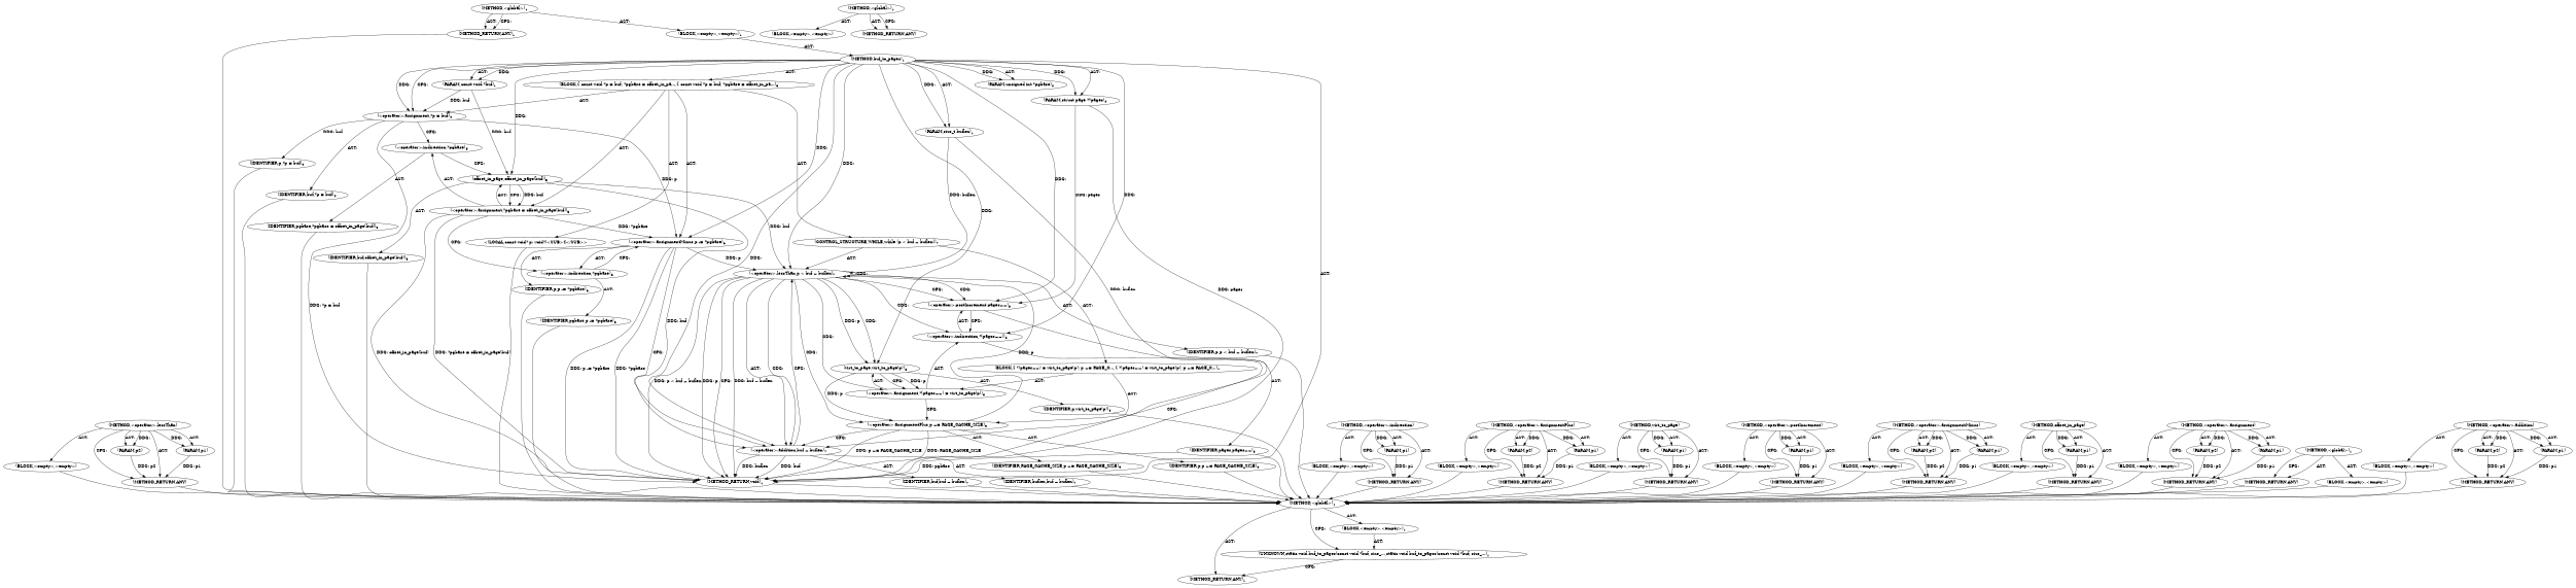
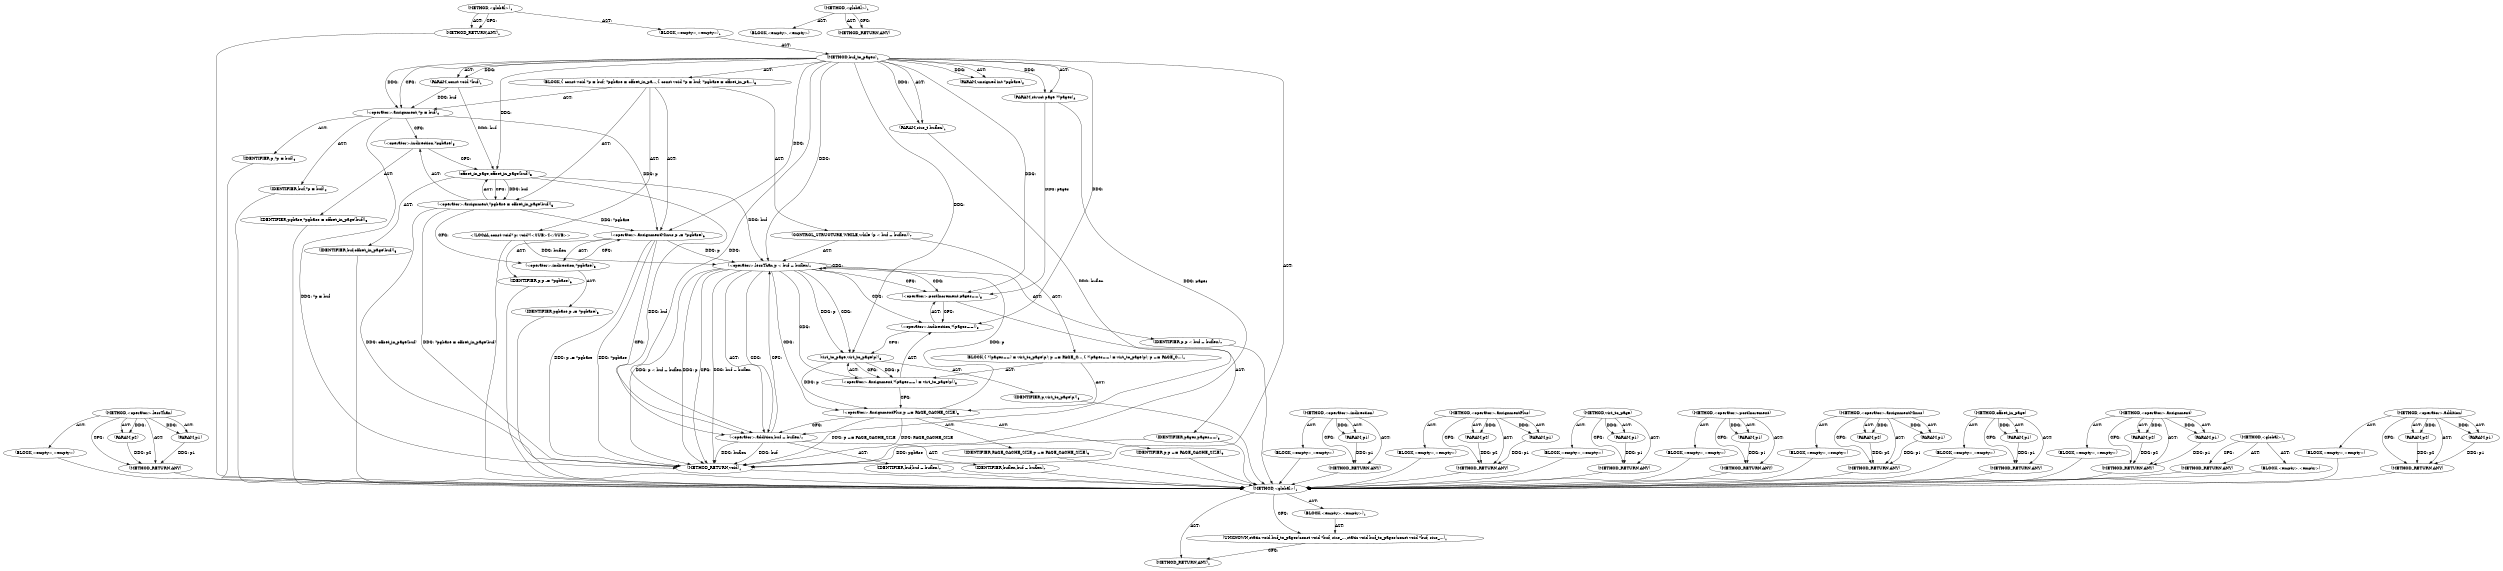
  digraph {
    n1 [label=<(METHOD,&lt;operator&gt;.lessThan)>]
    n2 [label=<(PARAM,p1)>]
    n3 [label=<(PARAM,p2)>]
    n4 [label=<(BLOCK,&lt;empty&gt;,&lt;empty&gt;)>]
    n5 [label=<(METHOD_RETURN,ANY)>]
    n6 [label=<(METHOD,&lt;global&gt;)<SUB>1</SUB>>]
    n7 [label=<(BLOCK,&lt;empty&gt;,&lt;empty&gt;)<SUB>1</SUB>>]
    n8 [label=<(UNKNOWN,static void buf_to_pages(const void *buf, size_...,static void buf_to_pages(const void *buf, size_...)<SUB>1</SUB>>]
    n9 [label=<(METHOD_RETURN,ANY)<SUB>1</SUB>>]
    n10 [label=<(METHOD,&lt;global&gt;)<SUB>1</SUB>>]
    n11 [label=<(BLOCK,&lt;empty&gt;,&lt;empty&gt;)<SUB>1</SUB>>]
    n12 [label=<(METHOD_RETURN,ANY)<SUB>1</SUB>>]
    n13 [label=<(METHOD,buf_to_pages)<SUB>1</SUB>>]
    n14 [label=<(PARAM,const void *buf)<SUB>1</SUB>>]
    n15 [label=<(PARAM,size_t buflen)<SUB>1</SUB>>]
    n16 [label=<(PARAM,struct page **pages)<SUB>2</SUB>>]
    n17 [label=<(PARAM,unsigned int *pgbase)<SUB>2</SUB>>]
    n18 [label=<(BLOCK,{ 	const void *p = buf; 	*pgbase = offset_in_pa...,{ 	const void *p = buf; 	*pgbase = offset_in_pa...)<SUB>3</SUB>>]
    n19 [label=<(&lt;operator&gt;.assignment,*p = buf)<SUB>4</SUB>>]
    n20 [label=<(offset_in_page,offset_in_page(buf))<SUB>5</SUB>>]
    n21 [label=<(&lt;operator&gt;.assignmentMinus,p -= *pgbase)<SUB>6</SUB>>]
    n22 [label=<(&lt;operator&gt;.lessThan,p &lt; buf + buflen)<SUB>7</SUB>>]
    n23 [label=<(&lt;operator&gt;.addition,buf + buflen)<SUB>7</SUB>>]
    n24 [label=<(&lt;operator&gt;.postIncrement,pages++)<SUB>8</SUB>>]
    n25 [label=<(virt_to_page,virt_to_page(p))<SUB>8</SUB>>]
    n26 [label=<(METHOD_RETURN,void)<SUB>1</SUB>>]
    n27 [label=<(&lt;operator&gt;.indirection,*(pages++))<SUB>8</SUB>>]
    n28 [label="<(LOCAL,const void* p: void*)<SUB>4</SUB>>"]
    n29 [label=<(&lt;operator&gt;.assignment,*pgbase = offset_in_page(buf))<SUB>5</SUB>>]
    n30 [label=<(CONTROL_STRUCTURE,WHILE,while (p &lt; buf + buflen))<SUB>7</SUB>>]
    n31 [label=<(IDENTIFIER,p,*p = buf)<SUB>4</SUB>>]
    n32 [label=<(IDENTIFIER,buf,*p = buf)<SUB>4</SUB>>]
    n33 [label=<(&lt;operator&gt;.indirection,*pgbase)<SUB>5</SUB>>]
    n34 [label=<(IDENTIFIER,buf,offset_in_page(buf))<SUB>5</SUB>>]
    n35 [label=<(&lt;operator&gt;.indirection,*pgbase)<SUB>6</SUB>>]
    n36 [label=<(IDENTIFIER,p,p -= *pgbase)<SUB>6</SUB>>]
    n37 [label=<(&lt;operator&gt;.assignmentPlus,p += PAGE_CACHE_SIZE)<SUB>9</SUB>>]
    n38 [label=<(IDENTIFIER,p,p &lt; buf + buflen)<SUB>7</SUB>>]
    n39 [label=<(&lt;operator&gt;.assignment,*(pages++) = virt_to_page(p))<SUB>8</SUB>>]
    n40 [label=<(IDENTIFIER,buf,buf + buflen)<SUB>7</SUB>>]
    n41 [label=<(IDENTIFIER,buflen,buf + buflen)<SUB>7</SUB>>]
    n42 [label=<(IDENTIFIER,pages,pages++)<SUB>8</SUB>>]
    n43 [label=<(IDENTIFIER,p,virt_to_page(p))<SUB>8</SUB>>]
    n44 [label=<(IDENTIFIER,p,p += PAGE_CACHE_SIZE)<SUB>9</SUB>>]
    n45 [label=<(IDENTIFIER,PAGE_CACHE_SIZE,p += PAGE_CACHE_SIZE)<SUB>9</SUB>>]
    n46 [label=<(BLOCK,{ 		*(pages++) = virt_to_page(p); 		p += PAGE_C...,{ 		*(pages++) = virt_to_page(p); 		p += PAGE_C...)<SUB>7</SUB>>]
    n47 [label=<(IDENTIFIER,pgbase,*pgbase = offset_in_page(buf))<SUB>5</SUB>>]
    n48 [label=<(IDENTIFIER,pgbase,p -= *pgbase)<SUB>6</SUB>>]
    n49 [label=<(METHOD,&lt;operator&gt;.indirection)>]
    n50 [label=<(PARAM,p1)>]
    n51 [label=<(BLOCK,&lt;empty&gt;,&lt;empty&gt;)>]
    n52 [label=<(METHOD_RETURN,ANY)>]
    n53 [label=<(METHOD,&lt;operator&gt;.assignmentPlus)>]
    n54 [label=<(PARAM,p1)>]
    n55 [label=<(PARAM,p2)>]
    n56 [label=<(BLOCK,&lt;empty&gt;,&lt;empty&gt;)>]
    n57 [label=<(METHOD_RETURN,ANY)>]
    n58 [label=<(METHOD,virt_to_page)>]
    n59 [label=<(PARAM,p1)>]
    n60 [label=<(BLOCK,&lt;empty&gt;,&lt;empty&gt;)>]
    n61 [label=<(METHOD_RETURN,ANY)>]
    n62 [label=<(METHOD,&lt;operator&gt;.postIncrement)>]
    n63 [label=<(PARAM,p1)>]
    n64 [label=<(BLOCK,&lt;empty&gt;,&lt;empty&gt;)>]
    n65 [label=<(METHOD_RETURN,ANY)>]
    n66 [label=<(METHOD,&lt;operator&gt;.assignmentMinus)>]
    n67 [label=<(PARAM,p1)>]
    n68 [label=<(PARAM,p2)>]
    n69 [label=<(BLOCK,&lt;empty&gt;,&lt;empty&gt;)>]
    n70 [label=<(METHOD_RETURN,ANY)>]
    n71 [label=<(METHOD,offset_in_page)>]
    n72 [label=<(PARAM,p1)>]
    n73 [label=<(BLOCK,&lt;empty&gt;,&lt;empty&gt;)>]
    n74 [label=<(METHOD_RETURN,ANY)>]
    n75 [label=<(METHOD,&lt;operator&gt;.assignment)>]
    n76 [label=<(PARAM,p1)>]
    n77 [label=<(PARAM,p2)>]
    n78 [label=<(BLOCK,&lt;empty&gt;,&lt;empty&gt;)>]
    n79 [label=<(METHOD_RETURN,ANY)>]
    n80 [label=<(METHOD,&lt;global&gt;)<SUB>1</SUB>>]
    n81 [label=<(BLOCK,&lt;empty&gt;,&lt;empty&gt;)>]
    n82 [label=<(METHOD_RETURN,ANY)>]
    n83 [label=<(METHOD,&lt;operator&gt;.addition)>]
    n84 [label=<(PARAM,p1)>]
    n85 [label=<(PARAM,p2)>]
    n86 [label=<(BLOCK,&lt;empty&gt;,&lt;empty&gt;)>]
    n87 [label=<(METHOD_RETURN,ANY)>]
    n88 [label=<(METHOD,&lt;global&gt;)<SUB>1</SUB>>]
    n89 [label=<(BLOCK,&lt;empty&gt;,&lt;empty&gt;)>]
    n90 [label=<(METHOD_RETURN,ANY)>]
    n1 -> n2 [label="AST: "]
    n1 -> n2 [label="DDG: "]
    n1 -> n3 [label="AST: "]
    n1 -> n3 [label="DDG: "]
    n1 -> n4 [label="AST: "]
    n1 -> n5 [label="AST: "]
    n1 -> n5 [label="CFG: "]
    n2 -> n5 [label="DDG: p1"]
    n3 -> n5 [label="DDG: p2"]
    n4 -> n6
    n5 -> n6
    n6 -> n7 [label="AST: "]
    n6 -> n8 [label="CFG: "]
    n6 -> n9 [label="AST: "]
    n7 -> n8 [label="AST: "]
    n8 -> n9 [label="CFG: "]
    n10 -> n11 [label="AST: "]
    n10 -> n12 [label="AST: "]
    n10 -> n12 [label="CFG: "]
    n11 -> n13 [label="AST: "]
    n12 -> n6
    n13 -> n14 [label="AST: "]
    n13 -> n14 [label="DDG: "]
    n13 -> n15 [label="AST: "]
    n13 -> n15 [label="DDG: "]
    n13 -> n16 [label="AST: "]
    n13 -> n16 [label="DDG: "]
    n13 -> n17 [label="AST: "]
    n13 -> n17 [label="DDG: "]
    n13 -> n18 [label="AST: "]
    n13 -> n19 [label="CFG: "]
    n13 -> n19 [label="DDG: "]
    n13 -> n20 [label="DDG: "]
    n13 -> n21 [label="DDG: "]
    n13 -> n22 [label="DDG: "]
    n13 -> n23 [label="DDG: "]
    n13 -> n24 [label="DDG: "]
    n13 -> n25 [label="DDG: "]
    n13 -> n26 [label="AST: "]
    n13 -> n27 [label="DDG: "]
    n14 -> n19 [label="DDG: buf"]
    n14 -> n20 [label="DDG: buf"]
-   n15 -> n22 [label="DDG: buflen"]
+   n28 -> n22 [label="DDG: buflen"]
    n15 -> n23 [label="DDG: buflen"]
    n16 -> n24 [label="DDG: pages"]
    n16 -> n26 [label="DDG: pages"]
    n18 -> n19 [label="AST: "]
    n18 -> n21 [label="AST: "]
    n18 -> n28 [label="AST: "]
    n18 -> n29 [label="AST: "]
    n18 -> n30 [label="AST: "]
    n19 -> n21 [label="DDG: p"]
    n19 -> n26 [label="DDG: *p = buf"]
-   n19 -> n31 [label="DDG: buf"]
+   n19 -> n31 [label="AST: "]
    n19 -> n32 [label="AST: "]
    n19 -> n33 [label="CFG: "]
    n20 -> n22 [label="DDG: buf"]
    n20 -> n23 [label="DDG: buf"]
    n20 -> n29 [label="CFG: "]
    n20 -> n29 [label="DDG: buf"]
    n20 -> n34 [label="AST: "]
    n21 -> n22 [label="DDG: p"]
    n21 -> n23 [label="CFG: "]
    n21 -> n26 [label="DDG: *pgbase"]
    n21 -> n26 [label="DDG: p -= *pgbase"]
    n21 -> n35 [label="AST: "]
    n21 -> n36 [label="AST: "]
    n22 -> n22 [label="CDG: "]
    n22 -> n23 [label="AST: "]
    n22 -> n23 [label="CDG: "]
    n22 -> n24 [label="CFG: "]
    n22 -> n24 [label="CDG: "]
    n22 -> n25 [label="DDG: p"]
    n22 -> n25 [label="CDG: "]
    n22 -> n26 [label="CFG: "]
    n22 -> n26 [label="DDG: p"]
    n22 -> n26 [label="DDG: buf + buflen"]
    n22 -> n26 [label="DDG: p &lt; buf + buflen"]
    n22 -> n27 [label="CDG: "]
    n22 -> n37 [label="CDG: "]
    n22 -> n38 [label="AST: "]
    n22 -> n39 [label="CDG: "]
    n23 -> n22 [label="CFG: "]
    n23 -> n26 [label="DDG: buf"]
    n23 -> n26 [label="DDG: buflen"]
    n23 -> n40 [label="AST: "]
    n23 -> n41 [label="AST: "]
    n24 -> n27 [label="CFG: "]
    n24 -> n42 [label="AST: "]
    n25 -> n37 [label="DDG: p"]
    n25 -> n39 [label="CFG: "]
    n25 -> n39 [label="DDG: p"]
    n25 -> n43 [label="AST: "]
    n26 -> n6
    n27 -> n24 [label="AST: "]
-   n27 -> n26 [label="CFG: "]
+   n27 -> n25 [label="CFG: "]
    n28 -> n6
    n29 -> n20 [label="AST: "]
    n29 -> n21 [label="DDG: *pgbase"]
    n29 -> n26 [label="DDG: offset_in_page(buf)"]
    n29 -> n26 [label="DDG: *pgbase = offset_in_page(buf)"]
    n29 -> n33 [label="AST: "]
    n29 -> n35 [label="CFG: "]
    n30 -> n22 [label="AST: "]
    n30 -> n46 [label="AST: "]
    n31 -> n6
    n32 -> n6
    n33 -> n20 [label="CFG: "]
    n33 -> n47 [label="AST: "]
    n34 -> n6
    n35 -> n21 [label="CFG: "]
    n35 -> n48 [label="AST: "]
    n36 -> n6
    n37 -> n22 [label="DDG: p"]
    n37 -> n23 [label="CFG: "]
    n37 -> n26 [label="DDG: p += PAGE_CACHE_SIZE"]
    n37 -> n26 [label="DDG: PAGE_CACHE_SIZE"]
    n37 -> n44 [label="AST: "]
    n37 -> n45 [label="AST: "]
    n38 -> n6
    n39 -> n25 [label="AST: "]
    n39 -> n27 [label="AST: "]
    n39 -> n37 [label="CFG: "]
    n40 -> n6
    n41 -> n6
    n42 -> n6
    n42 -> n26 [label="DDG: pgbase"]
    n43 -> n6
    n44 -> n6
    n45 -> n6
    n46 -> n37 [label="AST: "]
    n46 -> n39 [label="AST: "]
    n47 -> n6
    n48 -> n6
    n49 -> n50 [label="AST: "]
    n49 -> n50 [label="DDG: "]
    n49 -> n51 [label="AST: "]
    n49 -> n52 [label="AST: "]
    n49 -> n52 [label="CFG: "]
    n50 -> n52 [label="DDG: p1"]
    n51 -> n6
    n52 -> n6
    n53 -> n54 [label="AST: "]
    n53 -> n54 [label="DDG: "]
    n53 -> n55 [label="AST: "]
    n53 -> n55 [label="DDG: "]
    n53 -> n56 [label="AST: "]
    n53 -> n57 [label="AST: "]
    n53 -> n57 [label="CFG: "]
    n54 -> n57 [label="DDG: p1"]
    n55 -> n57 [label="DDG: p2"]
    n56 -> n6
    n57 -> n6
    n58 -> n59 [label="AST: "]
    n58 -> n59 [label="DDG: "]
    n58 -> n60 [label="AST: "]
    n58 -> n61 [label="AST: "]
    n58 -> n61 [label="CFG: "]
    n59 -> n61 [label="DDG: p1"]
    n60 -> n6
    n61 -> n6
    n62 -> n63 [label="AST: "]
    n62 -> n63 [label="DDG: "]
    n62 -> n64 [label="AST: "]
    n62 -> n65 [label="AST: "]
    n62 -> n65 [label="CFG: "]
    n63 -> n65 [label="DDG: p1"]
    n64 -> n6
    n65 -> n6
    n66 -> n67 [label="AST: "]
    n66 -> n67 [label="DDG: "]
    n66 -> n68 [label="AST: "]
    n66 -> n68 [label="DDG: "]
    n66 -> n69 [label="AST: "]
    n66 -> n70 [label="AST: "]
    n66 -> n70 [label="CFG: "]
    n67 -> n70 [label="DDG: p1"]
    n68 -> n70 [label="DDG: p2"]
    n69 -> n6
    n70 -> n6
    n71 -> n72 [label="AST: "]
    n71 -> n72 [label="DDG: "]
    n71 -> n73 [label="AST: "]
    n71 -> n74 [label="AST: "]
    n71 -> n74 [label="CFG: "]
    n72 -> n74 [label="DDG: p1"]
    n73 -> n6
    n74 -> n6
    n75 -> n76 [label="AST: "]
    n75 -> n76 [label="DDG: "]
    n75 -> n77 [label="AST: "]
    n75 -> n77 [label="DDG: "]
    n75 -> n78 [label="AST: "]
    n75 -> n79 [label="AST: "]
    n75 -> n79 [label="CFG: "]
    n76 -> n79 [label="DDG: p1"]
    n77 -> n79 [label="DDG: p2"]
    n78 -> n6
    n79 -> n6
    n80 -> n81 [label="AST: "]
    n80 -> n82 [label="AST: "]
    n80 -> n82 [label="CFG: "]
    n81 -> n6
    n82 -> n6
    n83 -> n84 [label="AST: "]
    n83 -> n84 [label="DDG: "]
    n83 -> n85 [label="AST: "]
    n83 -> n85 [label="DDG: "]
    n83 -> n86 [label="AST: "]
    n83 -> n87 [label="AST: "]
    n83 -> n87 [label="CFG: "]
    n84 -> n87 [label="DDG: p1"]
    n85 -> n87 [label="DDG: p2"]
    n86 -> n6
    n87 -> n6
    n88 -> n89 [label="AST: "]
    n88 -> n90 [label="AST: "]
    n88 -> n90 [label="CFG: "]
  }
